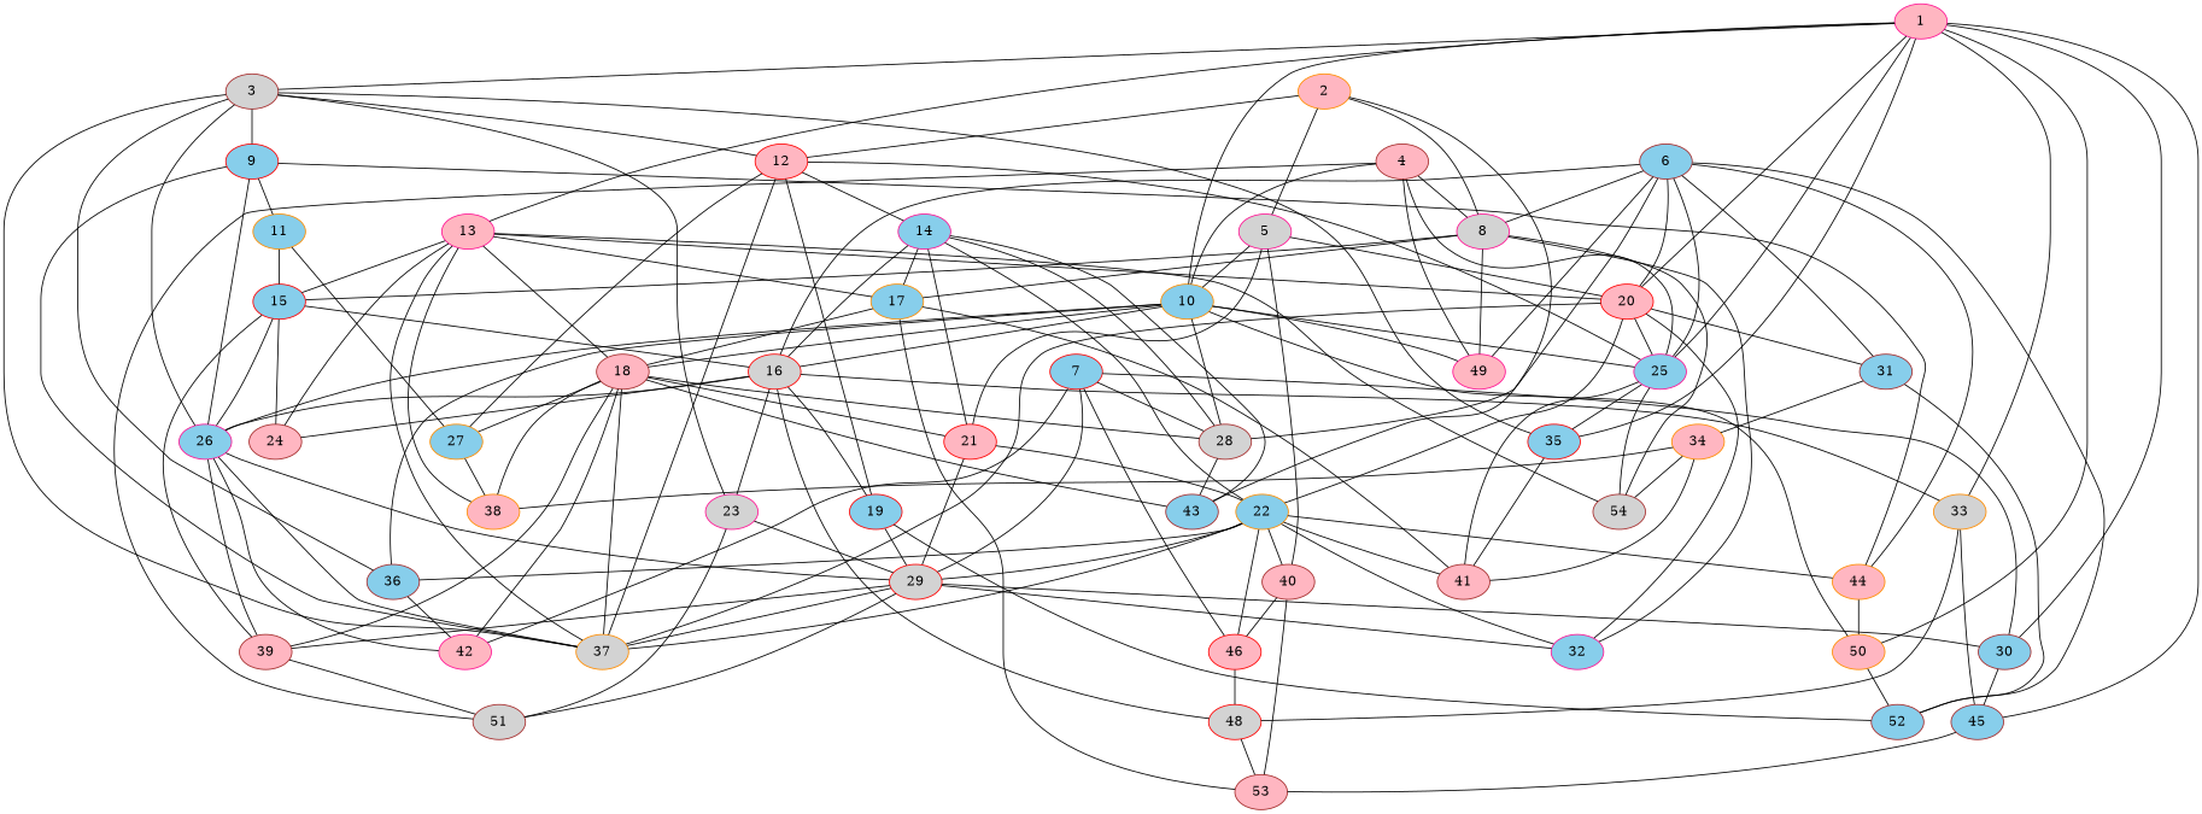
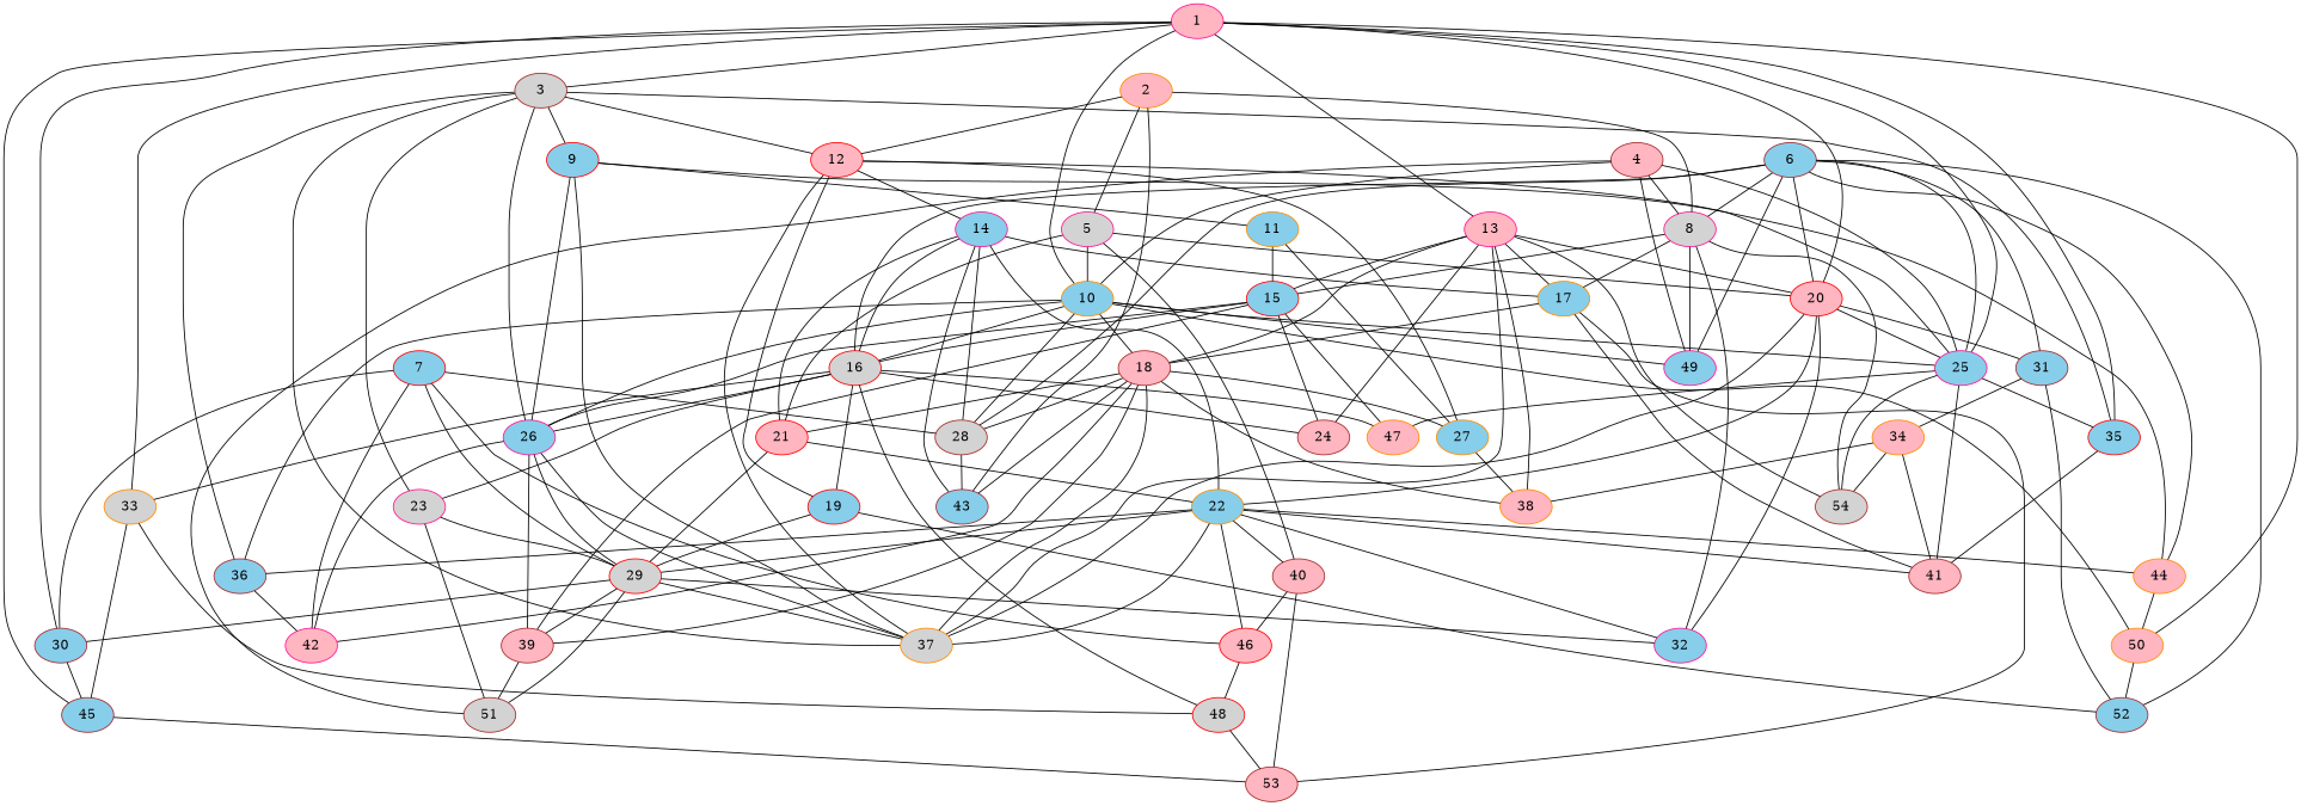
  graph {
    node [color=brown fillcolor=lightpink style=filled]
    edge [weight=1.0]
    1 [color=deeppink]
    3 [fillcolor=lightgrey]
    10 [color=darkorange fillcolor=skyblue]
    13 [color=deeppink]
    20 [color=red]
    25 [color=deeppink fillcolor=skyblue]
    30 [fillcolor=skyblue]
    33 [color=darkorange fillcolor=lightgrey]
    35 [color=red fillcolor=skyblue]
    45 [fillcolor=skyblue]
    50 [color=darkorange]
    12 [color=red]
    9 [color=red fillcolor=skyblue]
    23 [color=deeppink fillcolor=lightgrey]
    26 [color=deeppink fillcolor=skyblue]
    36 [fillcolor=skyblue]
    37 [color=darkorange fillcolor=lightgrey]
-   49 [color=deeppink]
+   49 [color=deeppink fillcolor=skyblue]
    16 [color=red fillcolor=lightgrey]
    28 [fillcolor=lightgrey]
    18
    15 [color=red fillcolor=skyblue]
    17 [color=darkorange fillcolor=skyblue]
    54 [fillcolor=lightgrey]
    24
    38 [color=darkorange]
    31 [fillcolor=skyblue]
    32 [color=deeppink fillcolor=skyblue]
    22 [color=darkorange fillcolor=skyblue]
+   47 [color=darkorange]
    41
    48 [color=red fillcolor=lightgrey]
    53
    52 [fillcolor=skyblue]
    2 [color=darkorange]
    5 [color=deeppink fillcolor=lightgrey]
    8 [color=deeppink fillcolor=lightgrey]
    43 [fillcolor=skyblue]
    21 [color=red]
    40
    27 [color=darkorange fillcolor=skyblue]
    14 [color=deeppink fillcolor=skyblue]
    19 [color=red fillcolor=skyblue]
    44 [color=darkorange]
    11 [color=darkorange fillcolor=skyblue]
    51 [fillcolor=lightgrey]
    29 [color=red fillcolor=lightgrey]
    42 [color=deeppink]
    39
    4
    46 [color=red]
    6 [fillcolor=skyblue]
    34 [color=darkorange]
    7 [color=red fillcolor=skyblue]
    1 -- 3
    1 -- 10
    1 -- 13
    1 -- 20
    1 -- 25
    1 -- 30
    1 -- 33
    1 -- 35
    1 -- 45
    1 -- 50
    3 -- 35
    3 -- 12 [weight=2.0]
    3 -- 9 [weight=2.0]
    3 -- 23
    3 -- 26 [weight=3.0]
    3 -- 36
    3 -- 37
    10 -- 25
    10 -- 50
    10 -- 26
    10 -- 36
    10 -- 49
    10 -- 16
    10 -- 28 [weight=2.0]
    10 -- 18
    13 -- 20 [weight=2.0]
    13 -- 37 [weight=2.0]
    13 -- 18
    13 -- 15 [weight=2.0]
    13 -- 17
    13 -- 54
    13 -- 24
    13 -- 38
    20 -- 25
    20 -- 37
    20 -- 31
    20 -- 32
    20 -- 22 [weight=2.0]
    25 -- 35 [weight=2.0]
    25 -- 54
+   25 -- 47
    25 -- 41 [weight=2.0]
    30 -- 45
    33 -- 45
    33 -- 48
    35 -- 41
    45 -- 53
    50 -- 52
    12 -- 25
    12 -- 37
    12 -- 27
    12 -- 14
    12 -- 19
    9 -- 26
    9 -- 37
    9 -- 44
    9 -- 11
    23 -- 51
    23 -- 29
    26 -- 37
    26 -- 29
    26 -- 42
    26 -- 39 [weight=2.0]
    36 -- 42
    16 -- 33
    16 -- 23
    16 -- 26
    16 -- 24
+   16 -- 47 [weight=2.0]
    16 -- 48
    16 -- 19
    28 -- 43
    18 -- 37
    18 -- 28 [weight=2.0]
    18 -- 38
    18 -- 43
    18 -- 21
    18 -- 27
    18 -- 42
    18 -- 39
    15 -- 26
    15 -- 16
    15 -- 24 [weight=2.0]
+   15 -- 47
    15 -- 39
    17 -- 18
    17 -- 41
    17 -- 53
    31 -- 52
    31 -- 34
    22 -- 36
    22 -- 37
    22 -- 32
    22 -- 41
    22 -- 40
    22 -- 44
    22 -- 29
    22 -- 46
    48 -- 53
    2 -- 12
    2 -- 5
    2 -- 8
    2 -- 43
    5 -- 10
    5 -- 20 [weight=2.0]
    5 -- 21
    5 -- 40
    8 -- 49
    8 -- 15 [weight=2.0]
    8 -- 17
    8 -- 54
    8 -- 32
    21 -- 22
    21 -- 29
    40 -- 53
    40 -- 46
    27 -- 38
    14 -- 16
    14 -- 28 [weight=2.0]
    14 -- 17 [weight=4.0]
    14 -- 22
    14 -- 43
    14 -- 21 [weight=2.0]
    19 -- 52
    19 -- 29
    44 -- 50
    11 -- 15 [weight=2.0]
    11 -- 27
    29 -- 30
    29 -- 37
    29 -- 32
    29 -- 51
    29 -- 39
    39 -- 51
    4 -- 10
    4 -- 25
    4 -- 49
    4 -- 8 [weight=2.0]
    4 -- 51
    46 -- 48
    6 -- 20
    6 -- 25
    6 -- 49
    6 -- 16
    6 -- 28 [weight=2.0]
    6 -- 31
    6 -- 52
    6 -- 8
    6 -- 44
    34 -- 54
    34 -- 38
    34 -- 41
    7 -- 30
    7 -- 28
    7 -- 29 [weight=2.0]
    7 -- 42
    7 -- 46
  }
